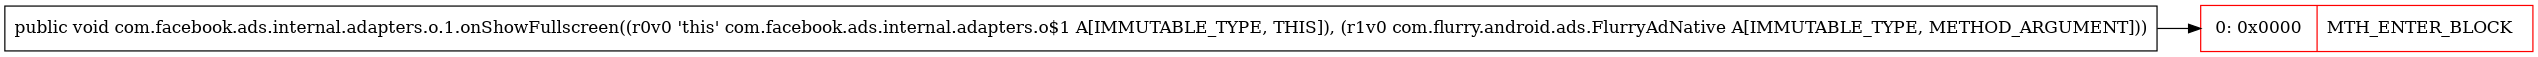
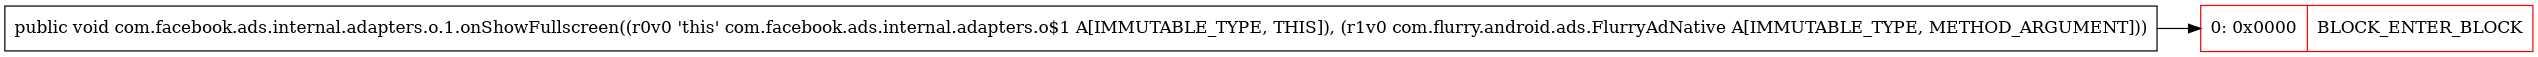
  digraph {
    rankdir=LR
    node [shape=record]
-   n1 [color=red label="{0\:\ 0x0000|MTH_ENTER_BLOCK\l}"]
+   n1 [color=red label="{0\:\ 0x0000|BLOCK_ENTER_BLOCK\l}"]
    n2 [label="{public void com.facebook.ads.internal.adapters.o.1.onShowFullscreen((r0v0 'this' com.facebook.ads.internal.adapters.o$1 A[IMMUTABLE_TYPE, THIS]), (r1v0 com.flurry.android.ads.FlurryAdNative A[IMMUTABLE_TYPE, METHOD_ARGUMENT])) }"]
    subgraph cluster_1 {
      label="R(0)"
    }
    n2 -> n1
  }
